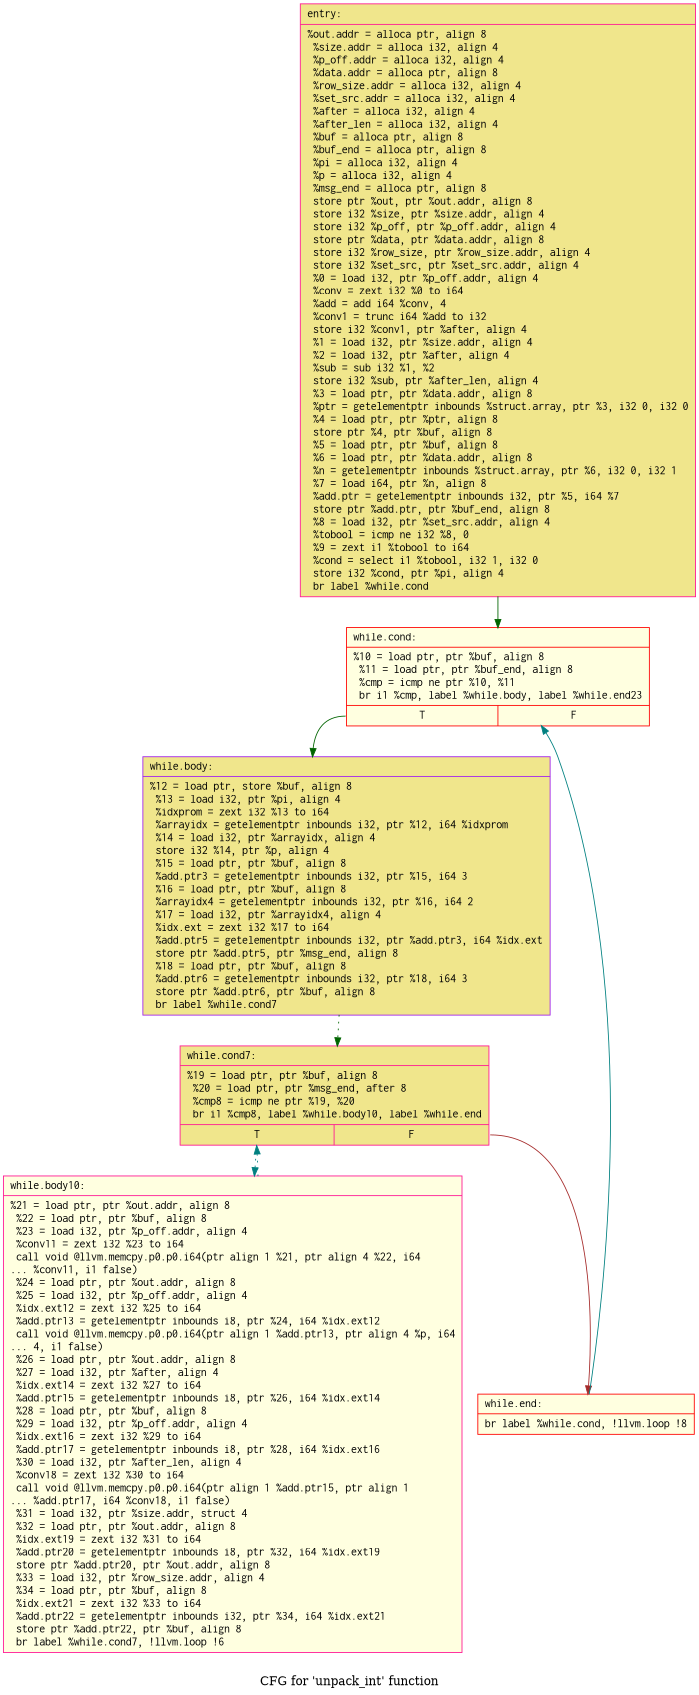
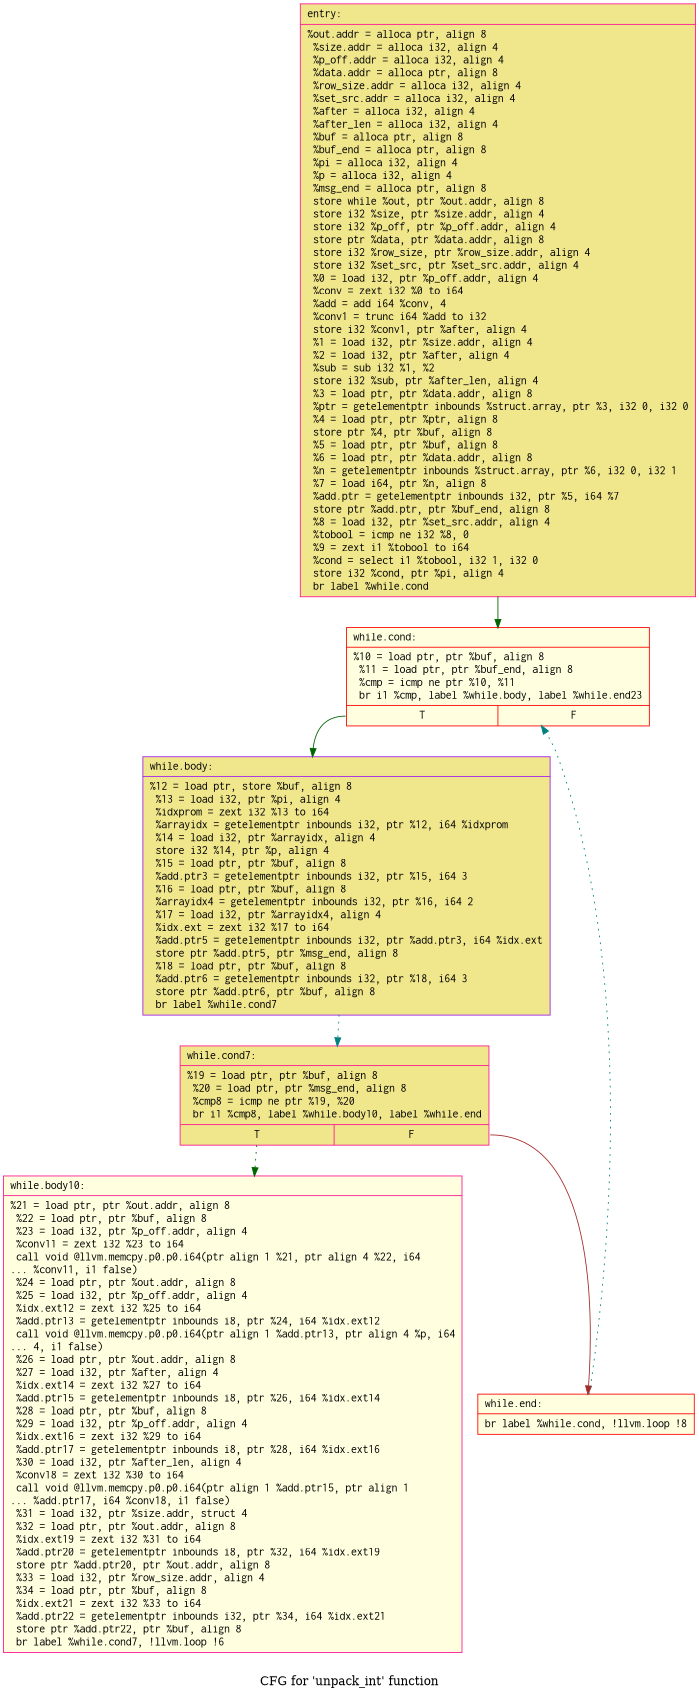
  digraph {
    label="CFG for 'unpack_int' function"
    node [color=deeppink fillcolor=khaki fontname=Courier shape=record style=filled]
    edge [color=darkgreen style=dotted]
-   n1 [label="{entry:\l|  %out.addr = alloca ptr, align 8\l  %size.addr = alloca i32, align 4\l  %p_off.addr = alloca i32, align 4\l  %data.addr = alloca ptr, align 8\l  %row_size.addr = alloca i32, align 4\l  %set_src.addr = alloca i32, align 4\l  %after = alloca i32, align 4\l  %after_len = alloca i32, align 4\l  %buf = alloca ptr, align 8\l  %buf_end = alloca ptr, align 8\l  %pi = alloca i32, align 4\l  %p = alloca i32, align 4\l  %msg_end = alloca ptr, align 8\l  store ptr %out, ptr %out.addr, align 8\l  store i32 %size, ptr %size.addr, align 4\l  store i32 %p_off, ptr %p_off.addr, align 4\l  store ptr %data, ptr %data.addr, align 8\l  store i32 %row_size, ptr %row_size.addr, align 4\l  store i32 %set_src, ptr %set_src.addr, align 4\l  %0 = load i32, ptr %p_off.addr, align 4\l  %conv = zext i32 %0 to i64\l  %add = add i64 %conv, 4\l  %conv1 = trunc i64 %add to i32\l  store i32 %conv1, ptr %after, align 4\l  %1 = load i32, ptr %size.addr, align 4\l  %2 = load i32, ptr %after, align 4\l  %sub = sub i32 %1, %2\l  store i32 %sub, ptr %after_len, align 4\l  %3 = load ptr, ptr %data.addr, align 8\l  %ptr = getelementptr inbounds %struct.array, ptr %3, i32 0, i32 0\l  %4 = load ptr, ptr %ptr, align 8\l  store ptr %4, ptr %buf, align 8\l  %5 = load ptr, ptr %buf, align 8\l  %6 = load ptr, ptr %data.addr, align 8\l  %n = getelementptr inbounds %struct.array, ptr %6, i32 0, i32 1\l  %7 = load i64, ptr %n, align 8\l  %add.ptr = getelementptr inbounds i32, ptr %5, i64 %7\l  store ptr %add.ptr, ptr %buf_end, align 8\l  %8 = load i32, ptr %set_src.addr, align 4\l  %tobool = icmp ne i32 %8, 0\l  %9 = zext i1 %tobool to i64\l  %cond = select i1 %tobool, i32 1, i32 0\l  store i32 %cond, ptr %pi, align 4\l  br label %while.cond\l}"]
+   n1 [label="{entry:\l|  %out.addr = alloca ptr, align 8\l  %size.addr = alloca i32, align 4\l  %p_off.addr = alloca i32, align 4\l  %data.addr = alloca ptr, align 8\l  %row_size.addr = alloca i32, align 4\l  %set_src.addr = alloca i32, align 4\l  %after = alloca i32, align 4\l  %after_len = alloca i32, align 4\l  %buf = alloca ptr, align 8\l  %buf_end = alloca ptr, align 8\l  %pi = alloca i32, align 4\l  %p = alloca i32, align 4\l  %msg_end = alloca ptr, align 8\l  store while %out, ptr %out.addr, align 8\l  store i32 %size, ptr %size.addr, align 4\l  store i32 %p_off, ptr %p_off.addr, align 4\l  store ptr %data, ptr %data.addr, align 8\l  store i32 %row_size, ptr %row_size.addr, align 4\l  store i32 %set_src, ptr %set_src.addr, align 4\l  %0 = load i32, ptr %p_off.addr, align 4\l  %conv = zext i32 %0 to i64\l  %add = add i64 %conv, 4\l  %conv1 = trunc i64 %add to i32\l  store i32 %conv1, ptr %after, align 4\l  %1 = load i32, ptr %size.addr, align 4\l  %2 = load i32, ptr %after, align 4\l  %sub = sub i32 %1, %2\l  store i32 %sub, ptr %after_len, align 4\l  %3 = load ptr, ptr %data.addr, align 8\l  %ptr = getelementptr inbounds %struct.array, ptr %3, i32 0, i32 0\l  %4 = load ptr, ptr %ptr, align 8\l  store ptr %4, ptr %buf, align 8\l  %5 = load ptr, ptr %buf, align 8\l  %6 = load ptr, ptr %data.addr, align 8\l  %n = getelementptr inbounds %struct.array, ptr %6, i32 0, i32 1\l  %7 = load i64, ptr %n, align 8\l  %add.ptr = getelementptr inbounds i32, ptr %5, i64 %7\l  store ptr %add.ptr, ptr %buf_end, align 8\l  %8 = load i32, ptr %set_src.addr, align 4\l  %tobool = icmp ne i32 %8, 0\l  %9 = zext i1 %tobool to i64\l  %cond = select i1 %tobool, i32 1, i32 0\l  store i32 %cond, ptr %pi, align 4\l  br label %while.cond\l}"]
    n2 [color=red fillcolor=lightyellow label="{while.cond:\l|  %10 = load ptr, ptr %buf, align 8\l  %11 = load ptr, ptr %buf_end, align 8\l  %cmp = icmp ne ptr %10, %11\l  br i1 %cmp, label %while.body, label %while.end23\l|{<s0>T|<s1>F}}"]
    n3 [color=purple label="{while.body:\l|  %12 = load ptr, store %buf, align 8\l  %13 = load i32, ptr %pi, align 4\l  %idxprom = zext i32 %13 to i64\l  %arrayidx = getelementptr inbounds i32, ptr %12, i64 %idxprom\l  %14 = load i32, ptr %arrayidx, align 4\l  store i32 %14, ptr %p, align 4\l  %15 = load ptr, ptr %buf, align 8\l  %add.ptr3 = getelementptr inbounds i32, ptr %15, i64 3\l  %16 = load ptr, ptr %buf, align 8\l  %arrayidx4 = getelementptr inbounds i32, ptr %16, i64 2\l  %17 = load i32, ptr %arrayidx4, align 4\l  %idx.ext = zext i32 %17 to i64\l  %add.ptr5 = getelementptr inbounds i32, ptr %add.ptr3, i64 %idx.ext\l  store ptr %add.ptr5, ptr %msg_end, align 8\l  %18 = load ptr, ptr %buf, align 8\l  %add.ptr6 = getelementptr inbounds i32, ptr %18, i64 3\l  store ptr %add.ptr6, ptr %buf, align 8\l  br label %while.cond7\l}"]
-   n4 [label="{while.cond7:\l|  %19 = load ptr, ptr %buf, align 8\l  %20 = load ptr, ptr %msg_end, after 8\l  %cmp8 = icmp ne ptr %19, %20\l  br i1 %cmp8, label %while.body10, label %while.end\l|{<s0>T|<s1>F}}"]
+   n4 [label="{while.cond7:\l|  %19 = load ptr, ptr %buf, align 8\l  %20 = load ptr, ptr %msg_end, align 8\l  %cmp8 = icmp ne ptr %19, %20\l  br i1 %cmp8, label %while.body10, label %while.end\l|{<s0>T|<s1>F}}"]
    n5 [fillcolor=lightyellow label="{while.body10:\l|  %21 = load ptr, ptr %out.addr, align 8\l  %22 = load ptr, ptr %buf, align 8\l  %23 = load i32, ptr %p_off.addr, align 4\l  %conv11 = zext i32 %23 to i64\l  call void @llvm.memcpy.p0.p0.i64(ptr align 1 %21, ptr align 4 %22, i64\l... %conv11, i1 false)\l  %24 = load ptr, ptr %out.addr, align 8\l  %25 = load i32, ptr %p_off.addr, align 4\l  %idx.ext12 = zext i32 %25 to i64\l  %add.ptr13 = getelementptr inbounds i8, ptr %24, i64 %idx.ext12\l  call void @llvm.memcpy.p0.p0.i64(ptr align 1 %add.ptr13, ptr align 4 %p, i64\l... 4, i1 false)\l  %26 = load ptr, ptr %out.addr, align 8\l  %27 = load i32, ptr %after, align 4\l  %idx.ext14 = zext i32 %27 to i64\l  %add.ptr15 = getelementptr inbounds i8, ptr %26, i64 %idx.ext14\l  %28 = load ptr, ptr %buf, align 8\l  %29 = load i32, ptr %p_off.addr, align 4\l  %idx.ext16 = zext i32 %29 to i64\l  %add.ptr17 = getelementptr inbounds i8, ptr %28, i64 %idx.ext16\l  %30 = load i32, ptr %after_len, align 4\l  %conv18 = zext i32 %30 to i64\l  call void @llvm.memcpy.p0.p0.i64(ptr align 1 %add.ptr15, ptr align 1\l... %add.ptr17, i64 %conv18, i1 false)\l  %31 = load i32, ptr %size.addr, struct 4\l  %32 = load ptr, ptr %out.addr, align 8\l  %idx.ext19 = zext i32 %31 to i64\l  %add.ptr20 = getelementptr inbounds i8, ptr %32, i64 %idx.ext19\l  store ptr %add.ptr20, ptr %out.addr, align 8\l  %33 = load i32, ptr %row_size.addr, align 4\l  %34 = load ptr, ptr %buf, align 8\l  %idx.ext21 = zext i32 %33 to i64\l  %add.ptr22 = getelementptr inbounds i32, ptr %34, i64 %idx.ext21\l  store ptr %add.ptr22, ptr %buf, align 8\l  br label %while.cond7, !llvm.loop !6\l}"]
    n6 [color=red fillcolor=lightyellow label="{while.end:\l|  br label %while.cond, !llvm.loop !8\l}"]
    n1 -> n2 [style=solid]
    n2 -> n3 [style=solid tailport=s0]
-   n3 -> n4
-   n4 -> n5 [color=teal tailport=s0]
+   n3 -> n4 [color=teal]
+   n4 -> n5 [tailport=s0]
    n4 -> n6 [color=brown style=solid tailport=s1]
-   n5 -> n4 [color=teal]
-   n6 -> n2 [color=teal style=solid]
+   n6 -> n2 [color=teal]
  }
